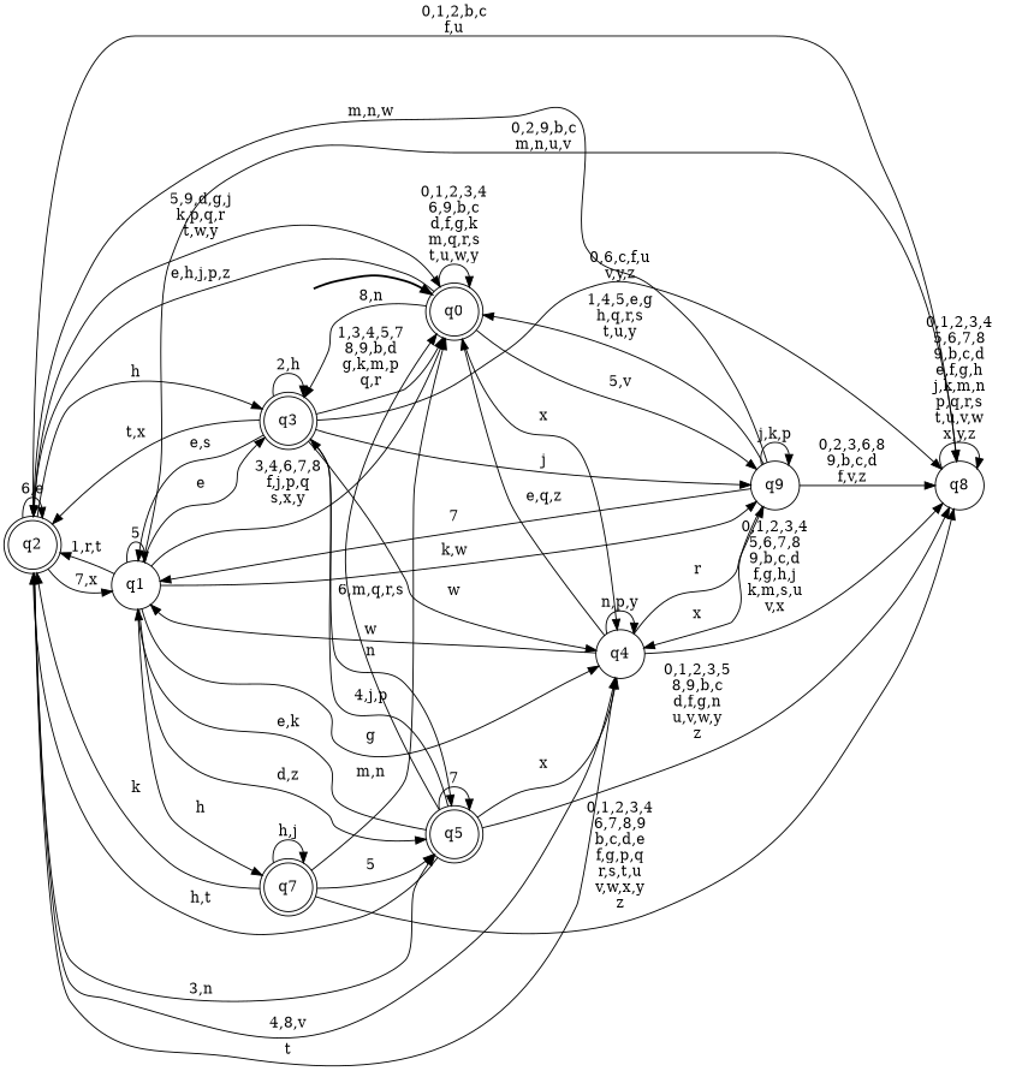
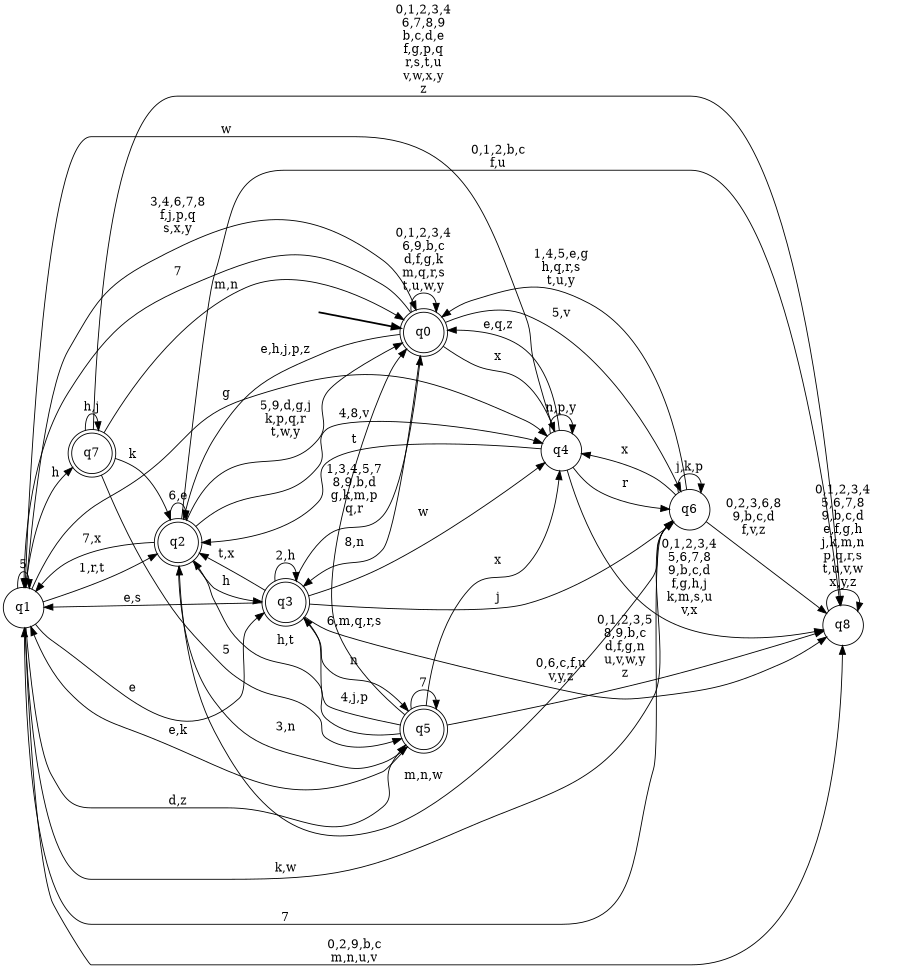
  digraph {
    rankdir=LR
    node [shape=doublecircle style="rounded,filled" color=black fillcolor=white]
    __start0 [height=0 shape=none style=invis width=0 color="" fillcolor=""]
    n2 [label=q0]
    n3 [label=q1 shape=circle]
    n4 [label=q2]
    n5 [label=q3]
    n6 [label=q4 shape=circle style=filled]
-   n7 [label=q9 shape=circle style=filled]
+   n7 [label=q6 shape=circle style=filled]
    n8 [label=q5 style=filled]
    n9 [label=q7]
    n10 [label=q8 shape=circle style=filled]
    subgraph cluster_1 {
      nodesep=0.15
      ranksep=0.15
      style=invis
      __start0
      n2
    }
    __start0 -> n2 [penwidth=2]
    n2 -> n2 [label="0,1,2,3,4\n6,9,b,c\nd,f,g,k\nm,q,r,s\nt,u,w,y"]
+   n2 -> n3 [label=7]
    n2 -> n4 [label="e,h,j,p,z"]
    n2 -> n5 [label="8,n"]
    n2 -> n6 [label=x]
    n2 -> n7 [label="5,v"]
    n3 -> n2 [label="3,4,6,7,8\nf,j,p,q\ns,x,y"]
    n3 -> n3 [label=5]
    n3 -> n4 [label="1,r,t"]
    n3 -> n5 [label=e]
    n3 -> n6 [label=g]
    n3 -> n7 [label="k,w"]
    n3 -> n8 [label="d,z"]
    n3 -> n9 [label=h]
    n3 -> n10 [label="0,2,9,b,c\nm,n,u,v"]
    n4 -> n2 [label="5,9,d,g,j\nk,p,q,r\nt,w,y"]
    n4 -> n3 [label="7,x"]
    n4 -> n4 [label="6,e"]
    n4 -> n5 [label=h]
    n4 -> n6 [label="4,8,v"]
    n4 -> n8 [label="3,n"]
    n4 -> n10 [label="0,1,2,b,c\nf,u"]
    n5 -> n2 [label="1,3,4,5,7\n8,9,b,d\ng,k,m,p\nq,r"]
    n5 -> n3 [label="e,s"]
    n5 -> n4 [label="t,x"]
    n5 -> n5 [label="2,h"]
    n5 -> n6 [label=w]
    n5 -> n7 [label=j]
    n5 -> n8 [label=n]
    n5 -> n10 [label="0,6,c,f,u\nv,y,z"]
    n6 -> n2 [label="e,q,z"]
    n6 -> n3 [label=w]
    n6 -> n4 [label=t]
    n6 -> n6 [label="n,p,y"]
    n6 -> n7 [label=r]
    n6 -> n10 [label="0,1,2,3,4\n5,6,7,8\n9,b,c,d\nf,g,h,j\nk,m,s,u\nv,x"]
    n7 -> n2 [label="1,4,5,e,g\nh,q,r,s\nt,u,y"]
    n7 -> n3 [label=7]
    n7 -> n4 [label="m,n,w"]
    n7 -> n6 [label=x]
    n7 -> n7 [label="j,k,p"]
    n7 -> n10 [label="0,2,3,6,8\n9,b,c,d\nf,v,z"]
    n8 -> n2 [label="6,m,q,r,s"]
    n8 -> n3 [label="e,k"]
    n8 -> n4 [label="h,t"]
    n8 -> n5 [label="4,j,p"]
    n8 -> n6 [label=x]
    n8 -> n8 [label=7]
    n8 -> n10 [label="0,1,2,3,5\n8,9,b,c\nd,f,g,n\nu,v,w,y\nz"]
    n9 -> n2 [label="m,n"]
    n9 -> n4 [label=k]
    n9 -> n8 [label=5]
    n9 -> n9 [label="h,j"]
    n9 -> n10 [label="0,1,2,3,4\n6,7,8,9\nb,c,d,e\nf,g,p,q\nr,s,t,u\nv,w,x,y\nz"]
    n10 -> n10 [label="0,1,2,3,4\n5,6,7,8\n9,b,c,d\ne,f,g,h\nj,k,m,n\np,q,r,s\nt,u,v,w\nx,y,z"]
  }
